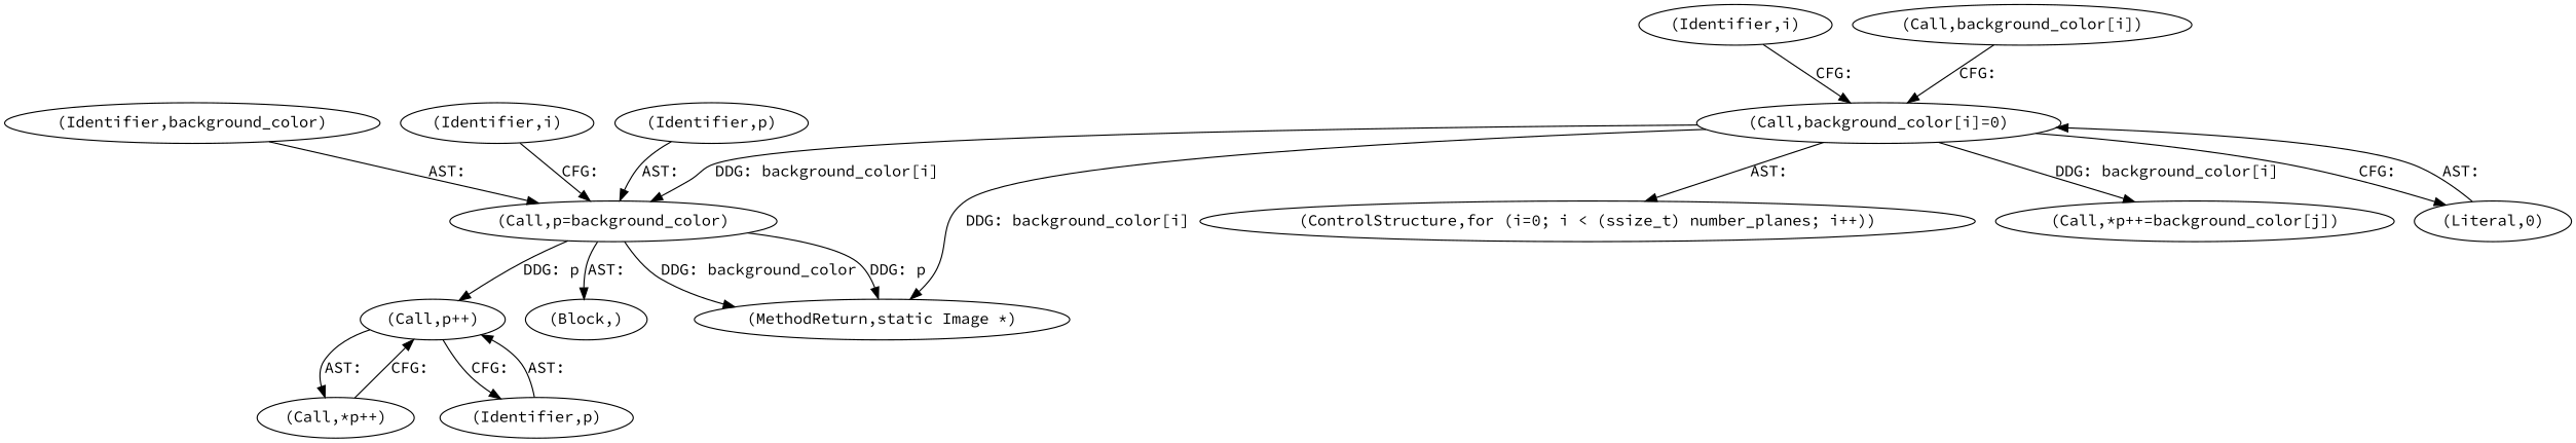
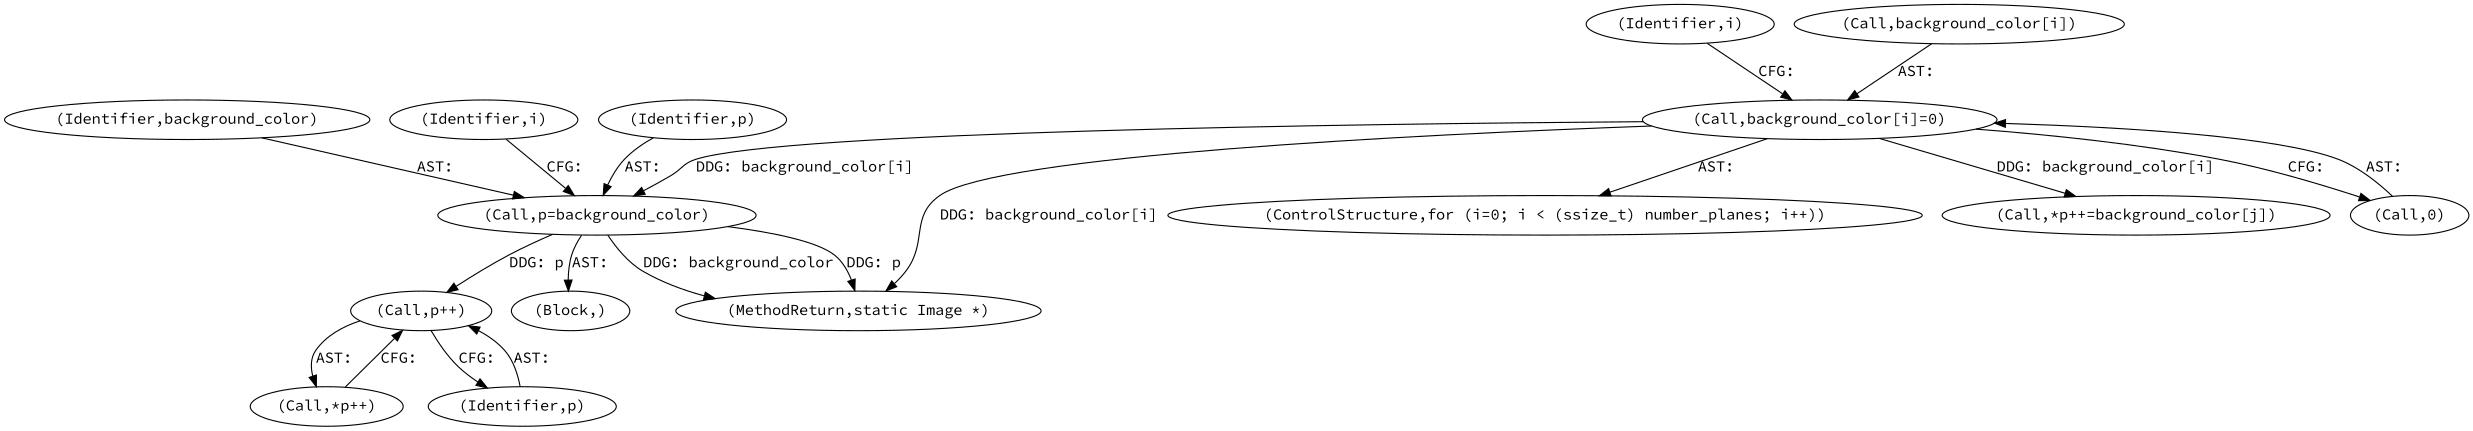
  digraph {
    fontname="Source Code Pro"
    node [fontname="Source Code Pro"]
    edge [fontname="Source Code Pro"]
    n1 [label="(Call,p=background_color)"]
    n2 [label="(Call,p++)"]
    n3 [label="(Block,)"]
    n4 [label="(MethodReturn,static Image *)"]
    n5 [label="(Call,*p++)"]
    n6 [label="(Identifier,p)"]
    n7 [label="(Identifier,background_color)"]
    n8 [label="(Call,background_color[i]=0)"]
    n9 [label="(ControlStructure,for (i=0; i < (ssize_t) number_planes; i++))"]
    n10 [label="(Call,*p++=background_color[j])"]
-   n11 [label="(Literal,0)"]
+   n11 [label="(Call,0)"]
    n12 [label="(Identifier,i)"]
    n13 [label="(Identifier,i)"]
    n14 [label="(Identifier,p)"]
    n15 [label="(Call,background_color[i])"]
    n1 -> n2 [label="DDG: p"]
    n1 -> n3 [label="AST: "]
    n1 -> n4 [label="DDG: background_color"]
    n1 -> n4 [label="DDG: p"]
    n2 -> n5 [label="AST: "]
    n2 -> n6 [label="CFG: "]
    n5 -> n2 [label="CFG: "]
    n6 -> n2 [label="AST: "]
    n7 -> n1 [label="AST: "]
    n8 -> n1 [label="DDG: background_color[i]"]
    n8 -> n4 [label="DDG: background_color[i]"]
    n8 -> n9 [label="AST: "]
    n8 -> n10 [label="DDG: background_color[i]"]
    n8 -> n11 [label="CFG: "]
    n11 -> n8 [label="AST: "]
    n12 -> n8 [label="CFG: "]
    n13 -> n1 [label="CFG: "]
    n14 -> n1 [label="AST: "]
-   n15 -> n8 [label="CFG: "]
+   n15 -> n8 [label="AST: "]
  }
